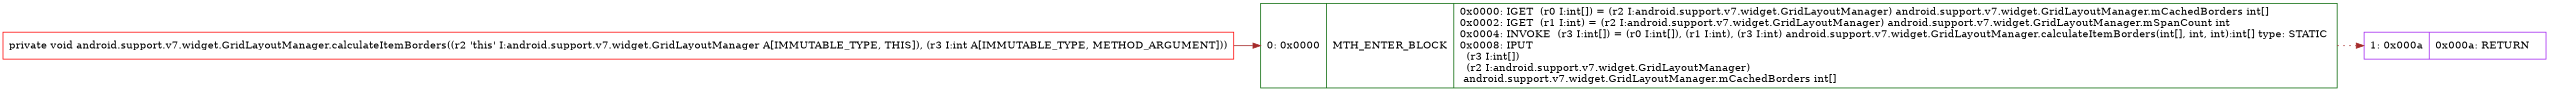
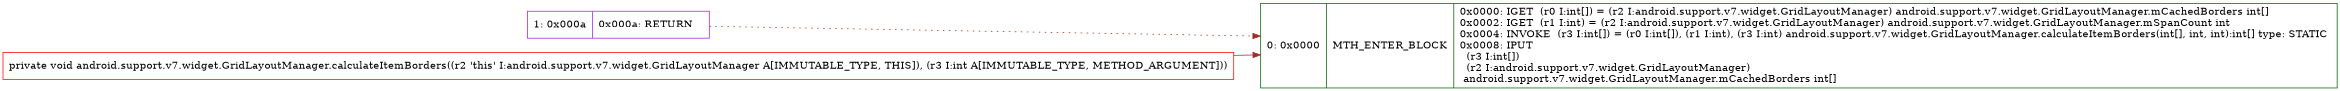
  digraph {
    rankdir=LR
    node [shape=record]
    edge [color=brown]
    n1 [label="{0\:\ 0x0000|MTH_ENTER_BLOCK\l|0x0000: IGET  (r0 I:int[]) = (r2 I:android.support.v7.widget.GridLayoutManager) android.support.v7.widget.GridLayoutManager.mCachedBorders int[] \l0x0002: IGET  (r1 I:int) = (r2 I:android.support.v7.widget.GridLayoutManager) android.support.v7.widget.GridLayoutManager.mSpanCount int \l0x0004: INVOKE  (r3 I:int[]) = (r0 I:int[]), (r1 I:int), (r3 I:int) android.support.v7.widget.GridLayoutManager.calculateItemBorders(int[], int, int):int[] type: STATIC \l0x0008: IPUT  \l  (r3 I:int[])\l  (r2 I:android.support.v7.widget.GridLayoutManager)\l android.support.v7.widget.GridLayoutManager.mCachedBorders int[] \l}" color=darkgreen]
    n2 [label="{1\:\ 0x000a|0x000a: RETURN   \l}" color=purple]
    n3 [label="{private void android.support.v7.widget.GridLayoutManager.calculateItemBorders((r2 'this' I:android.support.v7.widget.GridLayoutManager A[IMMUTABLE_TYPE, THIS]), (r3 I:int A[IMMUTABLE_TYPE, METHOD_ARGUMENT])) }" color=red]
-   n1 -> n2 [style=dotted]
+   n2 -> n1 [style=dotted]
    n3 -> n1 [style=solid]
  }
